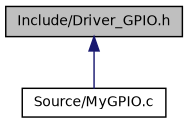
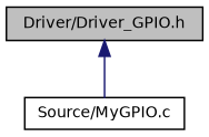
  digraph {
    node [color=black fontname=Helvetica fontsize=10 shape=record style=filled]
-   n1 [fillcolor=grey75 fontcolor=black height=0.2 label="Include/Driver_GPIO.h" width=0.4]
+   n1 [fillcolor=grey75 fontcolor=black height=0.2 label="Driver/Driver_GPIO.h" width=0.4]
    n2 [fillcolor=white height=0.2 label="Source/MyGPIO.c" width=0.4]
    n1 -> n2 [color=midnightblue dir=back fontname=Helvetica fontsize=10 labelfontname=Helvetica labelfontsize=10 style=solid]
  }
